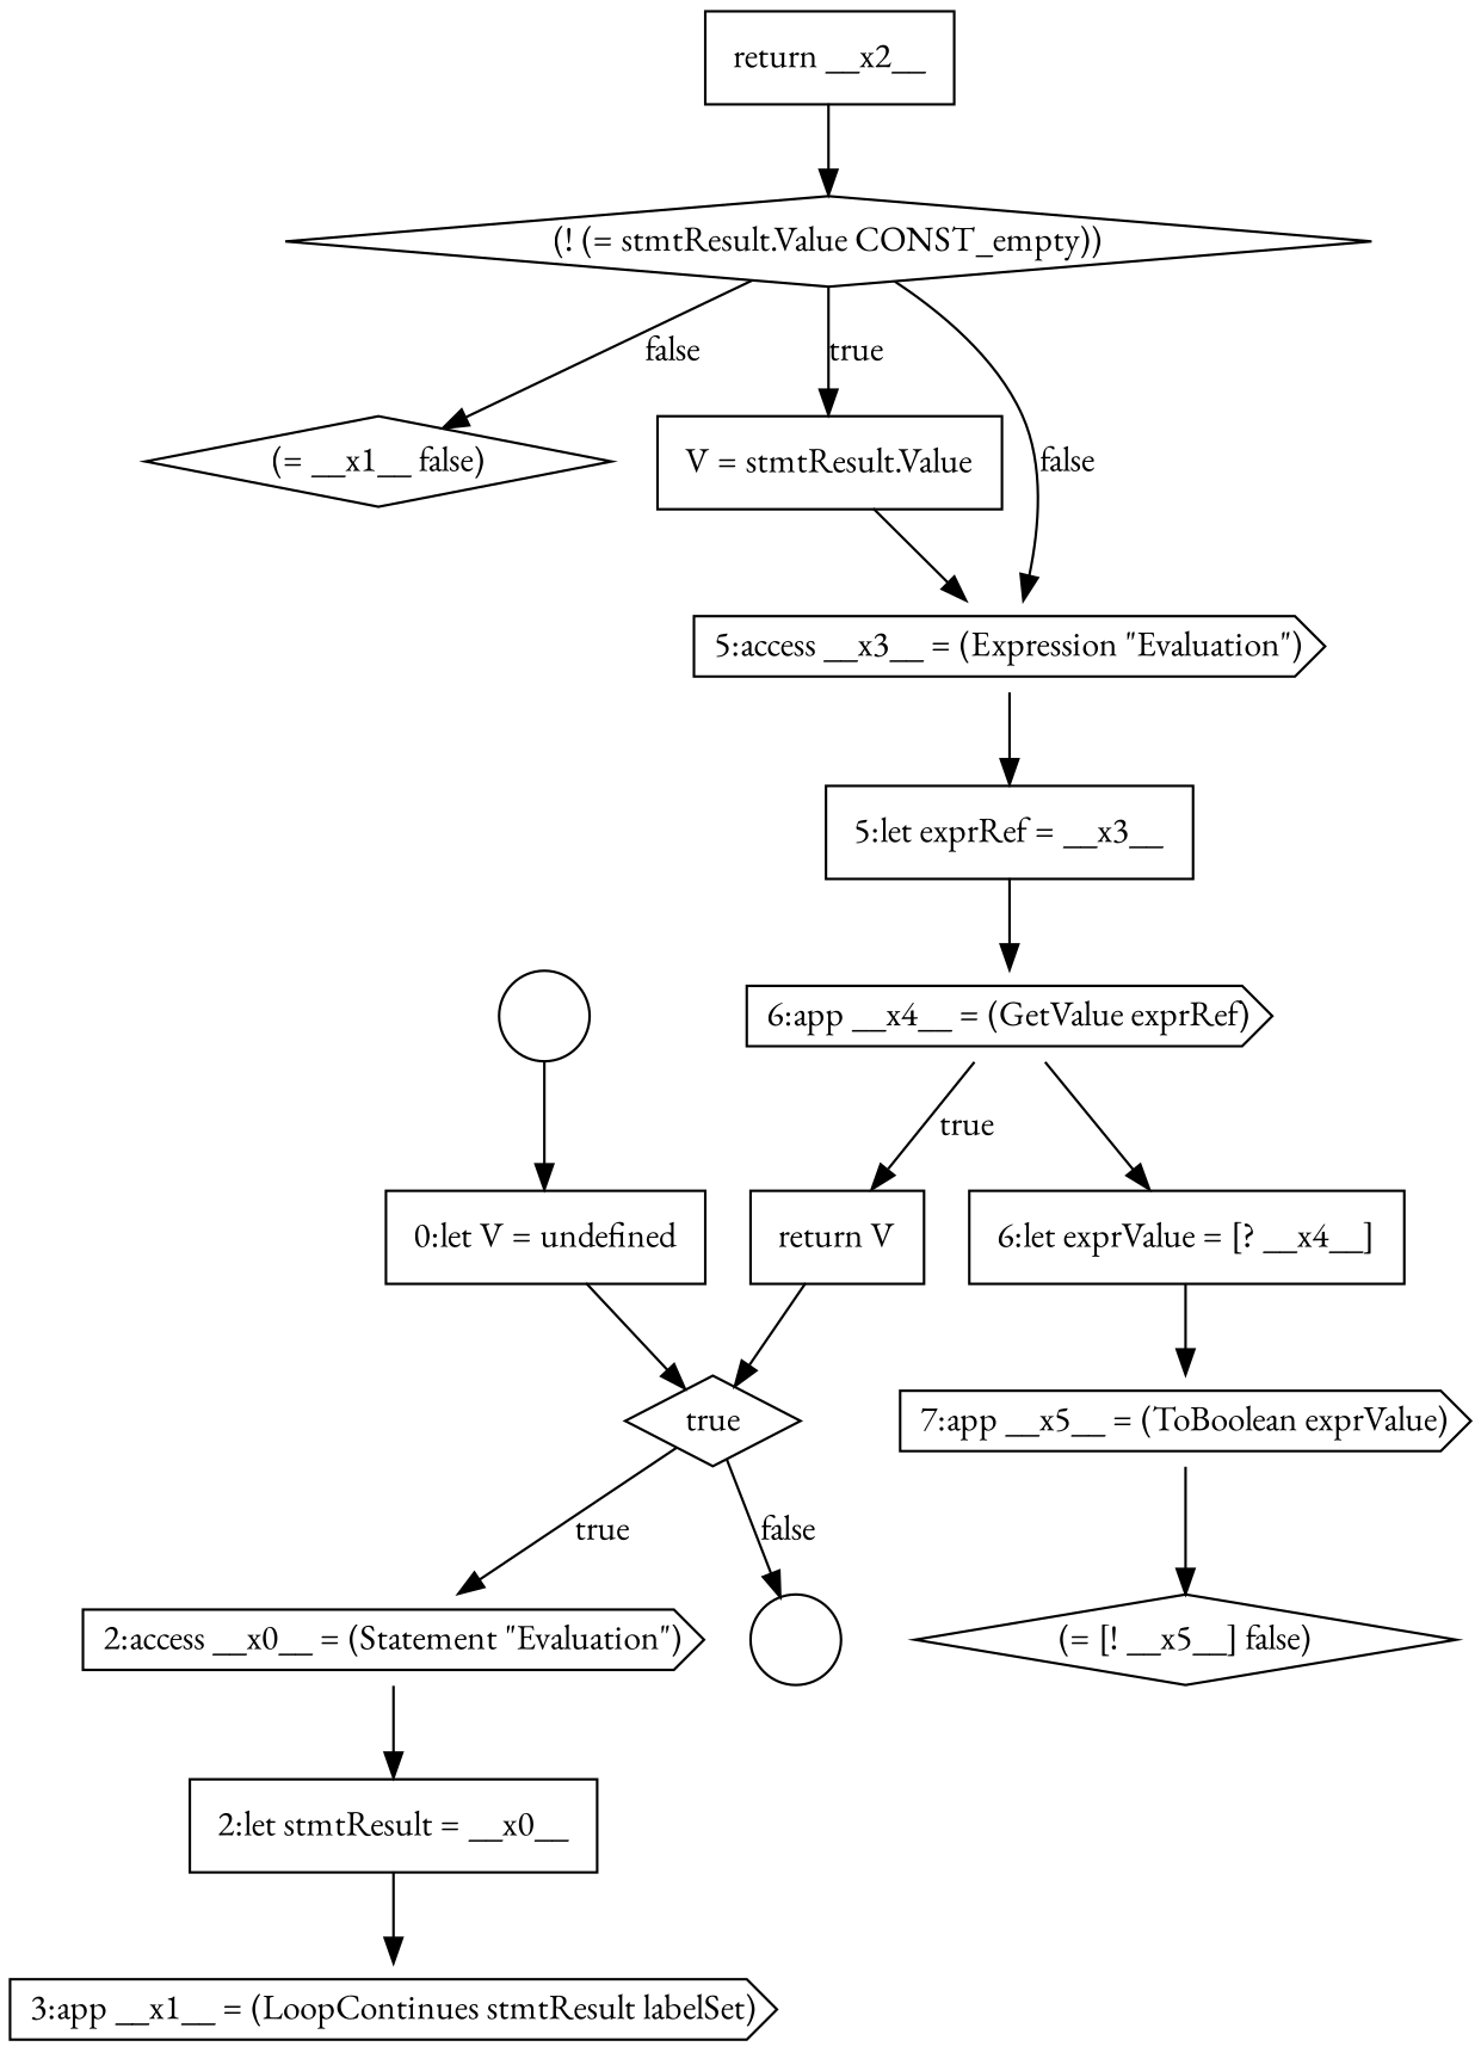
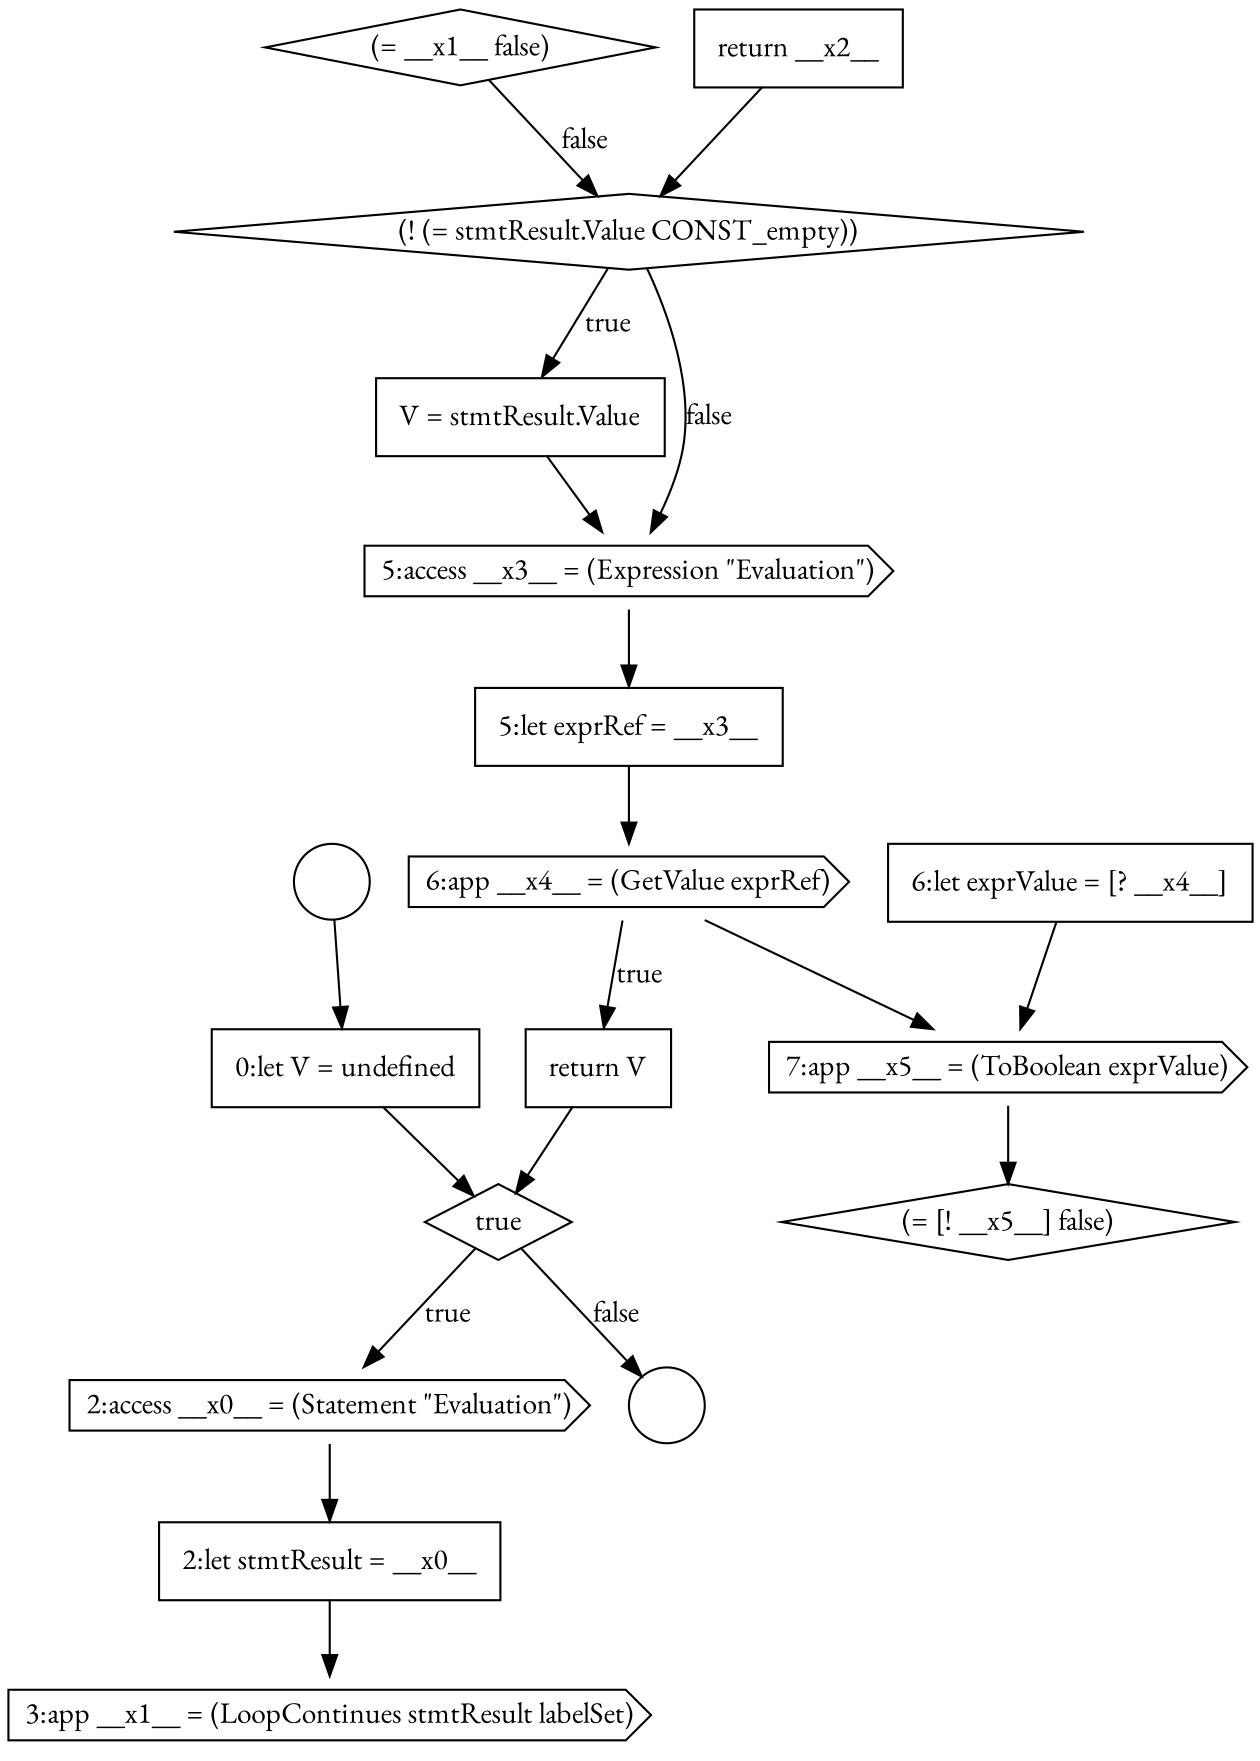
  digraph {
    fontname="EB Garamond"
    node [color=black fillcolor=white fontname="EB Garamond" shape=none style=filled]
    edge [color=black fontname="EB Garamond"]
    n1 [label=" " shape=circle]
    n2 [label=<<font color="black">     <table border="0" cellborder="1" cellspacing="0" cellpadding="10">       <tr><td align="left">0:let V = undefined</td></tr>     </table>   </font>> margin=0]
    n3 [label=<<font color="black">true</font>> shape=diamond]
    n4 [label=<<font color="black">2:access __x0__ = (Statement &quot;Evaluation&quot;)</font>> shape=cds]
    n5 [label=<<font color="black">     <table border="0" cellborder="1" cellspacing="0" cellpadding="10">       <tr><td align="left">2:let stmtResult = __x0__</td></tr>     </table>   </font>> margin=0]
    n6 [label=<<font color="black">3:app __x1__ = (LoopContinues stmtResult labelSet)</font>> shape=cds]
    n7 [label=<<font color="black">     <table border="0" cellborder="1" cellspacing="0" cellpadding="10">       <tr><td align="left">5:let exprRef = __x3__</td></tr>     </table>   </font>> margin=0]
    n8 [label=<<font color="black">6:app __x4__ = (GetValue exprRef)</font>> shape=cds]
    n9 [label=<<font color="black">     <table border="0" cellborder="1" cellspacing="0" cellpadding="10">       <tr><td align="left">return V</td></tr>     </table>   </font>> margin=0]
    n10 [label=<<font color="black">     <table border="0" cellborder="1" cellspacing="0" cellpadding="10">       <tr><td align="left">6:let exprValue = [? __x4__]</td></tr>     </table>   </font>> margin=0]
    n11 [label=" " shape=circle]
    n12 [label=<<font color="black">(= __x1__ false)</font>> shape=diamond]
    n13 [label=<<font color="black">(! (= stmtResult.Value CONST_empty))</font>> shape=diamond]
    n14 [label=<<font color="black">     <table border="0" cellborder="1" cellspacing="0" cellpadding="10">       <tr><td align="left">V = stmtResult.Value</td></tr>     </table>   </font>> margin=0]
    n15 [label=<<font color="black">5:access __x3__ = (Expression &quot;Evaluation&quot;)</font>> shape=cds]
    n16 [label=<<font color="black">7:app __x5__ = (ToBoolean exprValue)</font>> shape=cds]
    n17 [label=<<font color="black">(= [! __x5__] false)</font>> shape=diamond]
    n18 [label=<<font color="black">     <table border="0" cellborder="1" cellspacing="0" cellpadding="10">       <tr><td align="left">return __x2__</td></tr>     </table>   </font>> margin=0]
    n1 -> n2
    n2 -> n3
    n3 -> n4 [label=<<font color="black">true</font>>]
    n3 -> n11 [label=<<font color="black">false</font>>]
    n4 -> n5
    n5 -> n6
    n7 -> n8
    n8 -> n9 [label=<<font color="black">true</font>>]
-   n8 -> n10
+   n8 -> n16
    n9 -> n3
    n10 -> n16
-   n13 -> n12 [label=<<font color="black">false</font>>]
+   n12 -> n13 [label=<<font color="black">false</font>>]
    n13 -> n14 [label=<<font color="black">true</font>>]
    n13 -> n15 [label=<<font color="black">false</font>>]
    n14 -> n15
    n15 -> n7
    n16 -> n17
    n18 -> n13
  }
